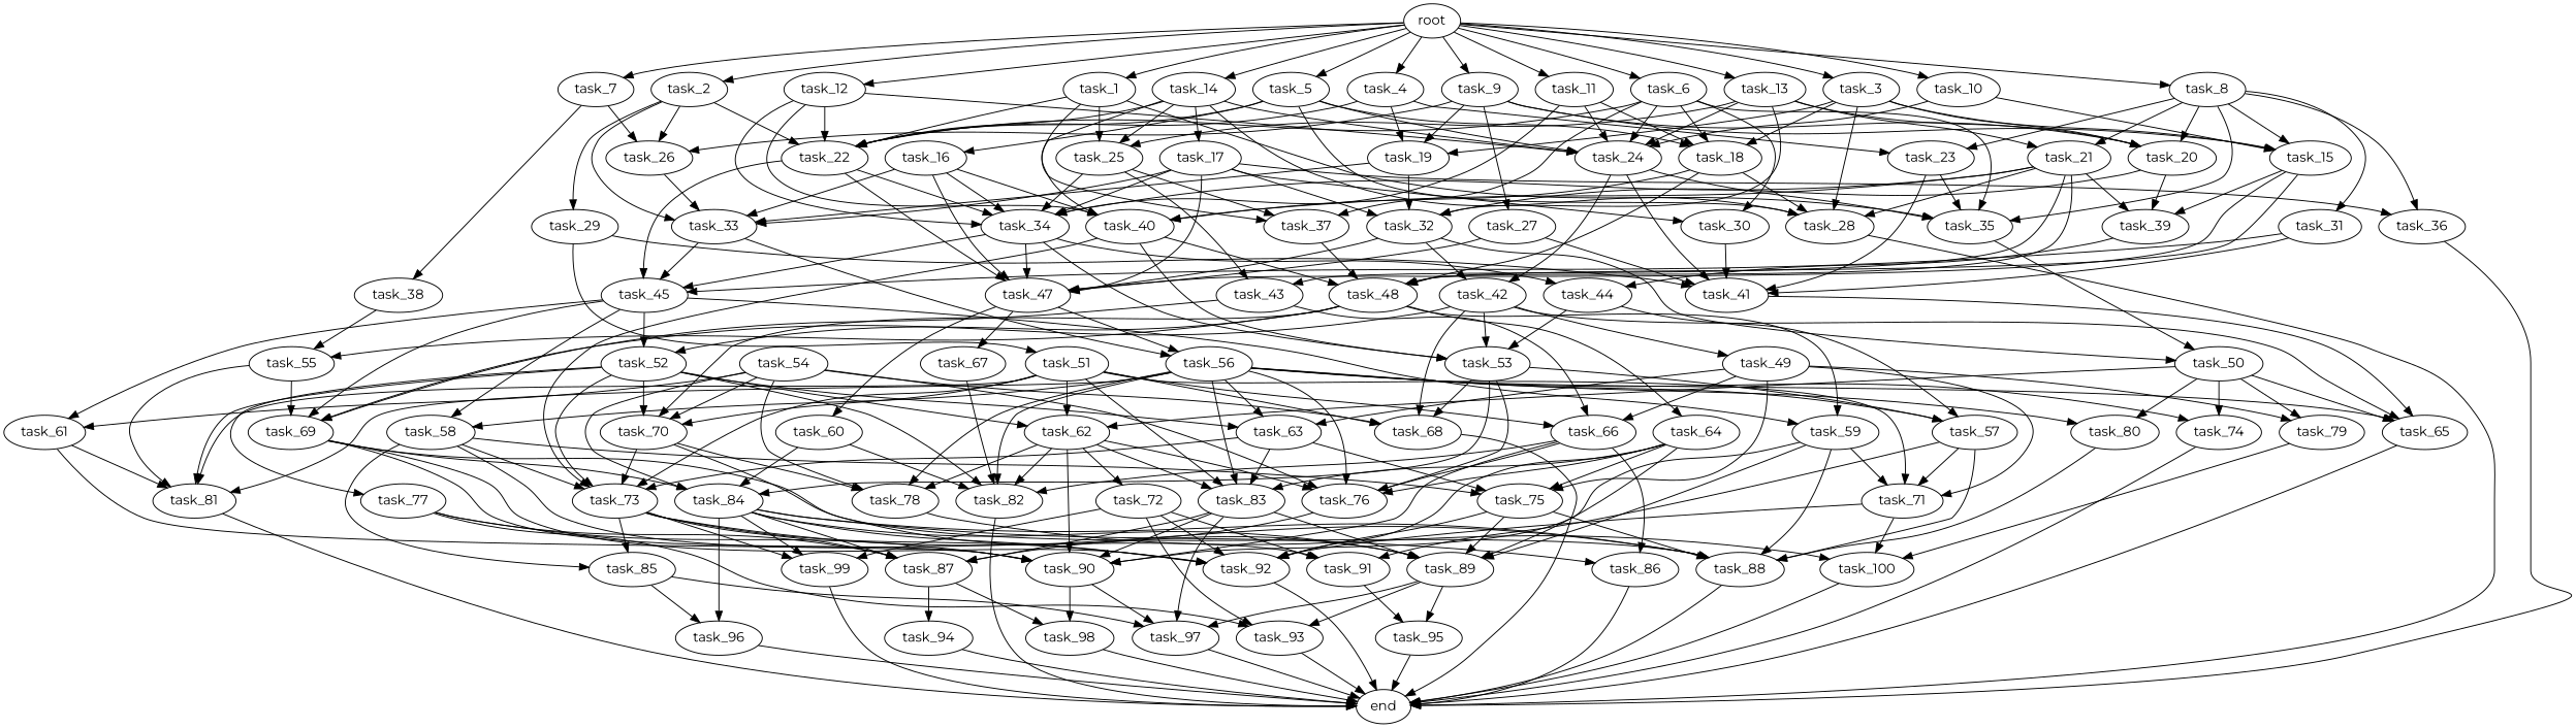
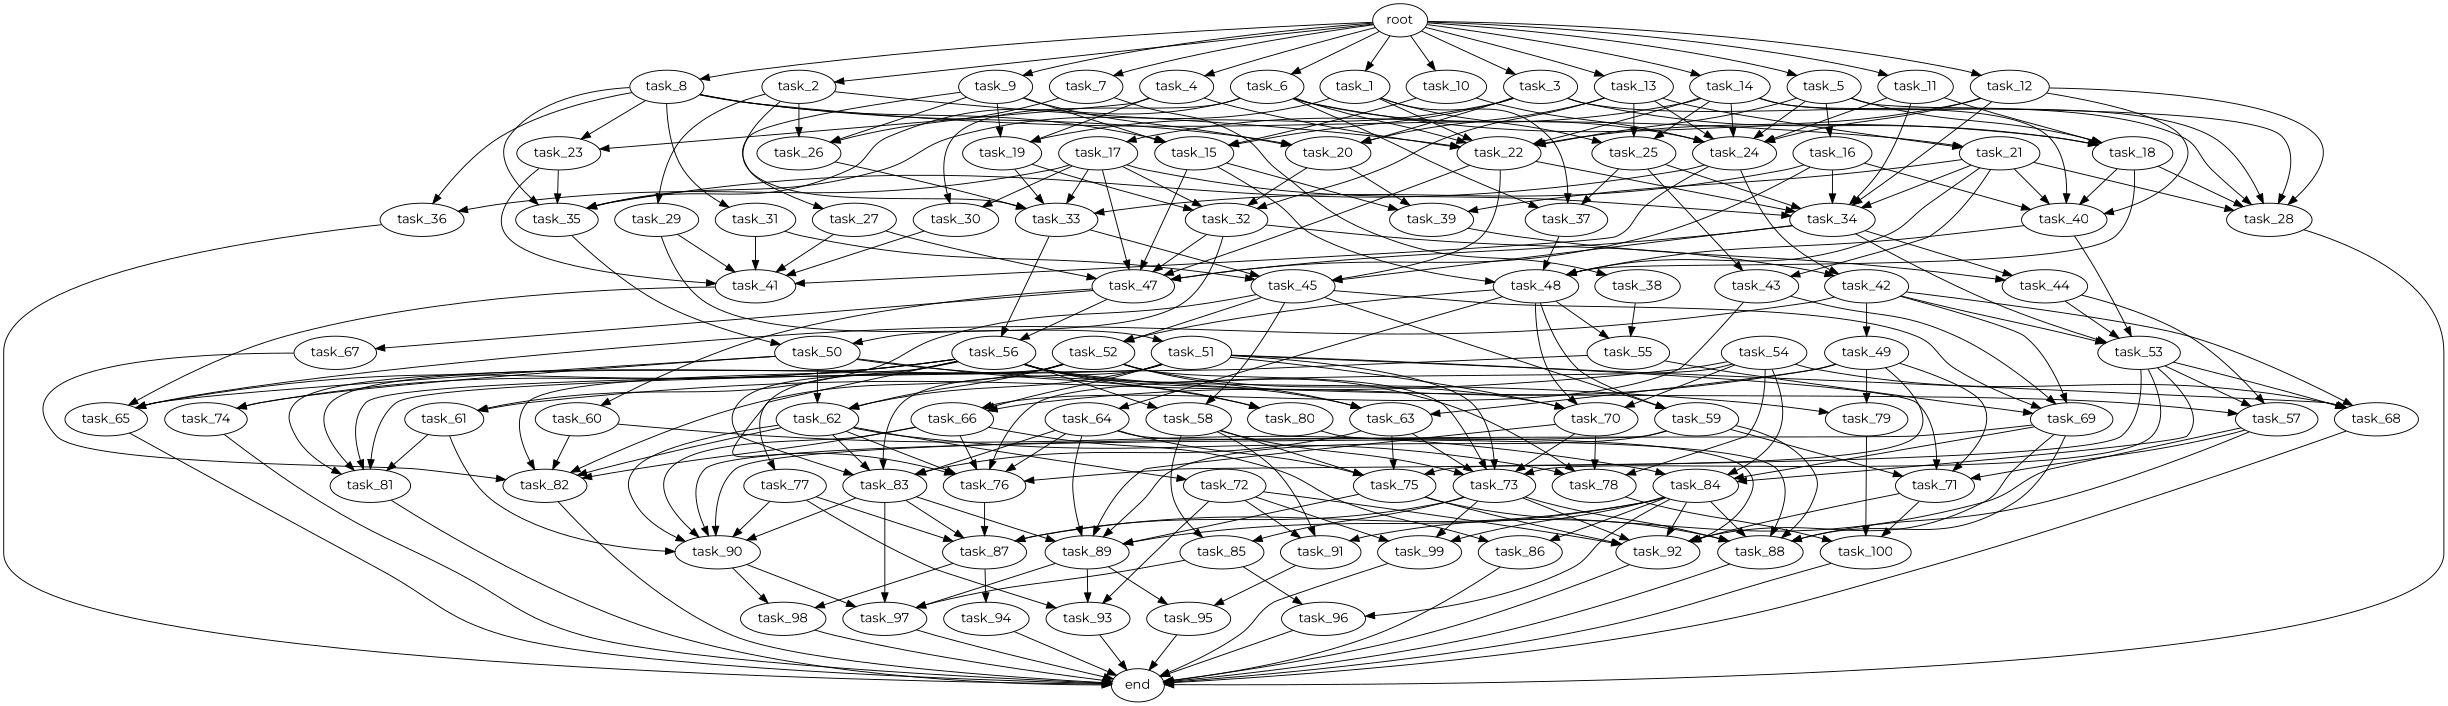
  digraph {
    fontname=Montserrat
    node [fontname=Montserrat]
    edge [fontname=Montserrat]
    task_68
    end
    task_92
    task_59
    task_88
    task_71
    task_89
    task_90
    task_100
    task_97
    task_93
    task_95
    task_98
    task_35
    task_50
    task_65
    task_74
    task_79
    task_62
    task_80
    task_28
    task_44
    task_53
    task_57
    task_73
    task_76
    task_84
    task_91
    task_36
    task_24
    task_41
    task_42
    task_69
    task_49
    task_55
    task_81
    task_47
    task_67
    task_60
    task_56
    task_82
    task_63
    task_83
    task_58
    task_78
    task_94
    task_22
    task_45
    task_34
    task_52
    task_61
    task_38
    task_2
    task_26
    task_29
    task_33
    task_51
    task_75
    task_85
    task_87
    task_99
    task_96
    task_86
    root
    task_9
    task_4
    task_1
    task_10
    task_6
    task_14
    task_12
    task_13
    task_3
    task_7
    task_8
    task_5
    task_11
    task_19
    task_15
    task_27
    task_20
    task_23
    task_37
    task_25
    task_18
    task_30
    task_40
    task_17
    task_32
    task_21
    task_31
    task_16
    task_66
    task_48
    task_39
    task_72
    task_64
    task_70
    task_77
    task_54
    task_43
    task_68 -> end
    task_92 -> end
    task_59 -> task_88
    task_59 -> task_71
    task_59 -> task_89
    task_59 -> task_90
    task_88 -> end
    task_71 -> task_92
    task_71 -> task_100
    task_89 -> task_97
    task_89 -> task_93
    task_89 -> task_95
    task_90 -> task_97
    task_90 -> task_98
    task_100 -> end
    task_97 -> end
    task_93 -> end
    task_95 -> end
    task_98 -> end
    task_35 -> task_50
    task_50 -> task_65
    task_50 -> task_74
    task_50 -> task_79
    task_50 -> task_62
    task_50 -> task_80
    task_65 -> end
    task_74 -> end
    task_79 -> task_100
    task_62 -> task_90
    task_62 -> task_76
    task_62 -> task_82
    task_62 -> task_83
    task_62 -> task_78
    task_62 -> task_72
    task_80 -> task_88
    task_28 -> end
    task_44 -> task_53
    task_44 -> task_57
    task_53 -> task_68
    task_53 -> task_57
-   task_40 -> task_73
+   task_53 -> task_73
    task_53 -> task_76
    task_53 -> task_84
    task_57 -> task_88
    task_57 -> task_71
    task_57 -> task_91
    task_73 -> task_92
    task_73 -> task_88
    task_73 -> task_85
    task_73 -> task_87
    task_73 -> task_99
    task_76 -> task_87
    task_84 -> task_92
    task_84 -> task_88
    task_84 -> task_89
    task_84 -> task_87
    task_84 -> task_99
    task_84 -> task_96
    task_84 -> task_86
    task_91 -> task_95
    task_36 -> end
    task_24 -> task_35
    task_24 -> task_41
    task_24 -> task_42
    task_41 -> task_65
    task_42 -> task_68
    task_42 -> task_65
    task_42 -> task_53
    task_42 -> task_69
    task_42 -> task_49
    task_69 -> task_92
    task_69 -> task_88
    task_69 -> task_90
    task_69 -> task_84
    task_49 -> task_71
    task_49 -> task_79
    task_49 -> task_63
    task_49 -> task_75
    task_49 -> task_66
    task_55 -> task_69
    task_55 -> task_81
    task_81 -> end
    task_47 -> task_67
    task_47 -> task_60
    task_47 -> task_56
    task_67 -> task_82
    task_60 -> task_84
    task_60 -> task_82
    task_56 -> task_65
    task_56 -> task_74
    task_56 -> task_80
    task_56 -> task_57
    task_56 -> task_76
    task_56 -> task_81
    task_56 -> task_82
    task_56 -> task_63
    task_56 -> task_83
    task_56 -> task_58
    task_56 -> task_78
    task_82 -> end
    task_63 -> task_73
    task_63 -> task_83
    task_63 -> task_75
    task_83 -> task_89
    task_83 -> task_90
    task_83 -> task_97
    task_83 -> task_87
    task_58 -> task_73
    task_58 -> task_91
    task_58 -> task_75
    task_58 -> task_85
    task_78 -> task_100
    task_94 -> end
    task_22 -> task_47
    task_22 -> task_45
    task_22 -> task_34
    task_45 -> task_59
    task_45 -> task_69
    task_45 -> task_58
    task_45 -> task_52
    task_45 -> task_61
    task_34 -> task_44
    task_34 -> task_53
    task_34 -> task_47
    task_34 -> task_45
    task_52 -> task_62
    task_52 -> task_73
    task_52 -> task_81
    task_52 -> task_82
    task_52 -> task_63
    task_52 -> task_70
    task_52 -> task_77
    task_61 -> task_90
    task_61 -> task_81
    task_38 -> task_55
    task_2 -> task_22
    task_2 -> task_26
    task_2 -> task_29
    task_2 -> task_33
    task_26 -> task_33
    task_29 -> task_41
    task_29 -> task_51
    task_33 -> task_56
    task_33 -> task_45
    task_51 -> task_68
    task_51 -> task_71
    task_51 -> task_62
    task_51 -> task_73
    task_51 -> task_81
    task_51 -> task_83
    task_51 -> task_66
    task_51 -> task_70
    task_75 -> task_92
    task_75 -> task_88
    task_75 -> task_89
    task_85 -> task_97
    task_85 -> task_96
    task_87 -> task_98
    task_87 -> task_94
    task_99 -> end
    task_96 -> end
    task_86 -> end
    root -> task_2
    root -> task_9
    root -> task_4
    root -> task_1
    root -> task_10
    root -> task_6
    root -> task_14
    root -> task_12
    root -> task_13
    root -> task_3
    root -> task_7
    root -> task_8
    root -> task_5
    root -> task_11
    task_9 -> task_26
    task_9 -> task_19
    task_9 -> task_15
    task_9 -> task_27
    task_9 -> task_20
    task_4 -> task_22
    task_4 -> task_19
    task_4 -> task_23
    task_1 -> task_35
    task_1 -> task_22
    task_1 -> task_37
    task_1 -> task_25
    task_10 -> task_24
    task_10 -> task_15
    task_6 -> task_35
    task_6 -> task_24
    task_6 -> task_22
    task_6 -> task_37
    task_6 -> task_18
    task_6 -> task_30
    task_14 -> task_28
    task_14 -> task_24
    task_14 -> task_22
    task_14 -> task_25
    task_14 -> task_40
    task_14 -> task_17
+   task_12 -> task_28
    task_12 -> task_24
    task_12 -> task_22
    task_12 -> task_34
    task_12 -> task_40
    task_13 -> task_24
    task_13 -> task_20
    task_13 -> task_25
    task_13 -> task_32
    task_13 -> task_21
    task_3 -> task_28
    task_3 -> task_19
    task_3 -> task_15
    task_3 -> task_20
    task_3 -> task_18
    task_7 -> task_38
    task_7 -> task_26
    task_8 -> task_35
    task_8 -> task_36
    task_8 -> task_15
    task_8 -> task_20
    task_8 -> task_23
    task_8 -> task_21
    task_8 -> task_31
    task_5 -> task_28
    task_5 -> task_24
    task_5 -> task_22
    task_5 -> task_18
    task_5 -> task_16
    task_11 -> task_24
    task_11 -> task_34
    task_11 -> task_18
    task_19 -> task_33
    task_19 -> task_32
    task_15 -> task_47
    task_15 -> task_48
    task_15 -> task_39
    task_27 -> task_41
    task_27 -> task_47
    task_20 -> task_32
    task_20 -> task_39
    task_23 -> task_35
    task_23 -> task_41
    task_37 -> task_48
    task_25 -> task_34
    task_25 -> task_37
    task_25 -> task_43
    task_18 -> task_28
    task_18 -> task_40
    task_18 -> task_48
    task_30 -> task_41
    task_40 -> task_53
    task_40 -> task_48
    task_17 -> task_36
    task_17 -> task_47
    task_17 -> task_34
    task_17 -> task_33
    task_17 -> task_30
    task_17 -> task_32
    task_32 -> task_50
    task_32 -> task_42
    task_32 -> task_47
    task_21 -> task_28
    task_21 -> task_34
    task_21 -> task_40
    task_21 -> task_48
    task_21 -> task_39
    task_21 -> task_43
    task_31 -> task_41
    task_31 -> task_45
    task_16 -> task_47
    task_16 -> task_34
    task_16 -> task_33
    task_16 -> task_40
    task_66 -> task_90
    task_66 -> task_76
    task_66 -> task_82
    task_66 -> task_86
    task_48 -> task_59
    task_48 -> task_55
    task_48 -> task_52
    task_48 -> task_64
    task_48 -> task_70
    task_39 -> task_44
    task_72 -> task_92
    task_72 -> task_93
    task_72 -> task_91
    task_72 -> task_99
    task_64 -> task_92
    task_64 -> task_89
    task_64 -> task_76
    task_64 -> task_83
    task_64 -> task_75
    task_70 -> task_89
    task_70 -> task_73
    task_70 -> task_78
    task_77 -> task_90
    task_77 -> task_93
    task_77 -> task_87
    task_54 -> task_68
    task_54 -> task_76
    task_54 -> task_84
    task_54 -> task_78
    task_54 -> task_61
    task_54 -> task_70
    task_43 -> task_69
    task_43 -> task_66
  }
